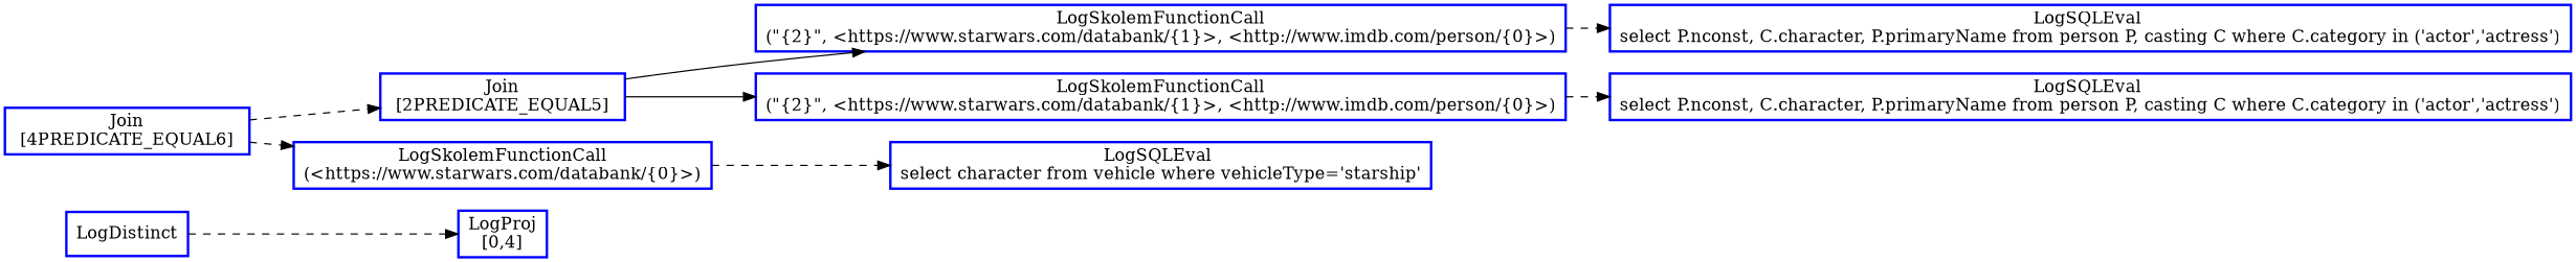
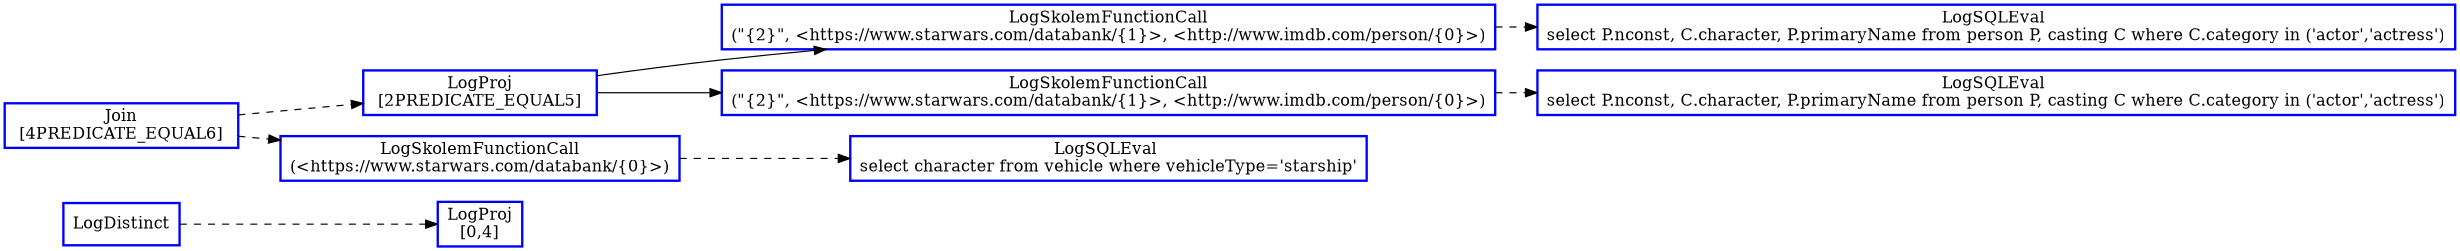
  digraph {
    rankdir=LR
    node [color=blue fontcolor=black shape=rectangle style=bold]
    edge [style=dashed]
    n1 [label=LogDistinct]
    n2 [label="LogProj\n[0,4]"]
    n3 [label="Join\n [4PREDICATE_EQUAL6] "]
-   n4 [label="Join\n [2PREDICATE_EQUAL5] "]
+   n4 [label="LogProj\n [2PREDICATE_EQUAL5] "]
    n5 [label="LogSkolemFunctionCall\n(<https://www.starwars.com/databank/{0}>)"]
    n6 [label="LogSkolemFunctionCall\n(\"{2}\", <https://www.starwars.com/databank/{1}>, <http://www.imdb.com/person/{0}>)"]
    n7 [label="LogSkolemFunctionCall\n(\"{2}\", <https://www.starwars.com/databank/{1}>, <http://www.imdb.com/person/{0}>)"]
    n8 [label="LogSQLEval \nselect character from vehicle where vehicleType='starship'"]
    n9 [label="LogSQLEval \nselect P.nconst, C.character, P.primaryName from person P, casting C where C.category in ('actor','actress')"]
    n10 [label="LogSQLEval \nselect P.nconst, C.character, P.primaryName from person P, casting C where C.category in ('actor','actress')"]
    n1 -> n2
    n3 -> n4
    n3 -> n5
    n4 -> n6 [style=solid]
    n4 -> n7 [style=solid]
    n5 -> n8
    n6 -> n9
    n7 -> n10
  }
